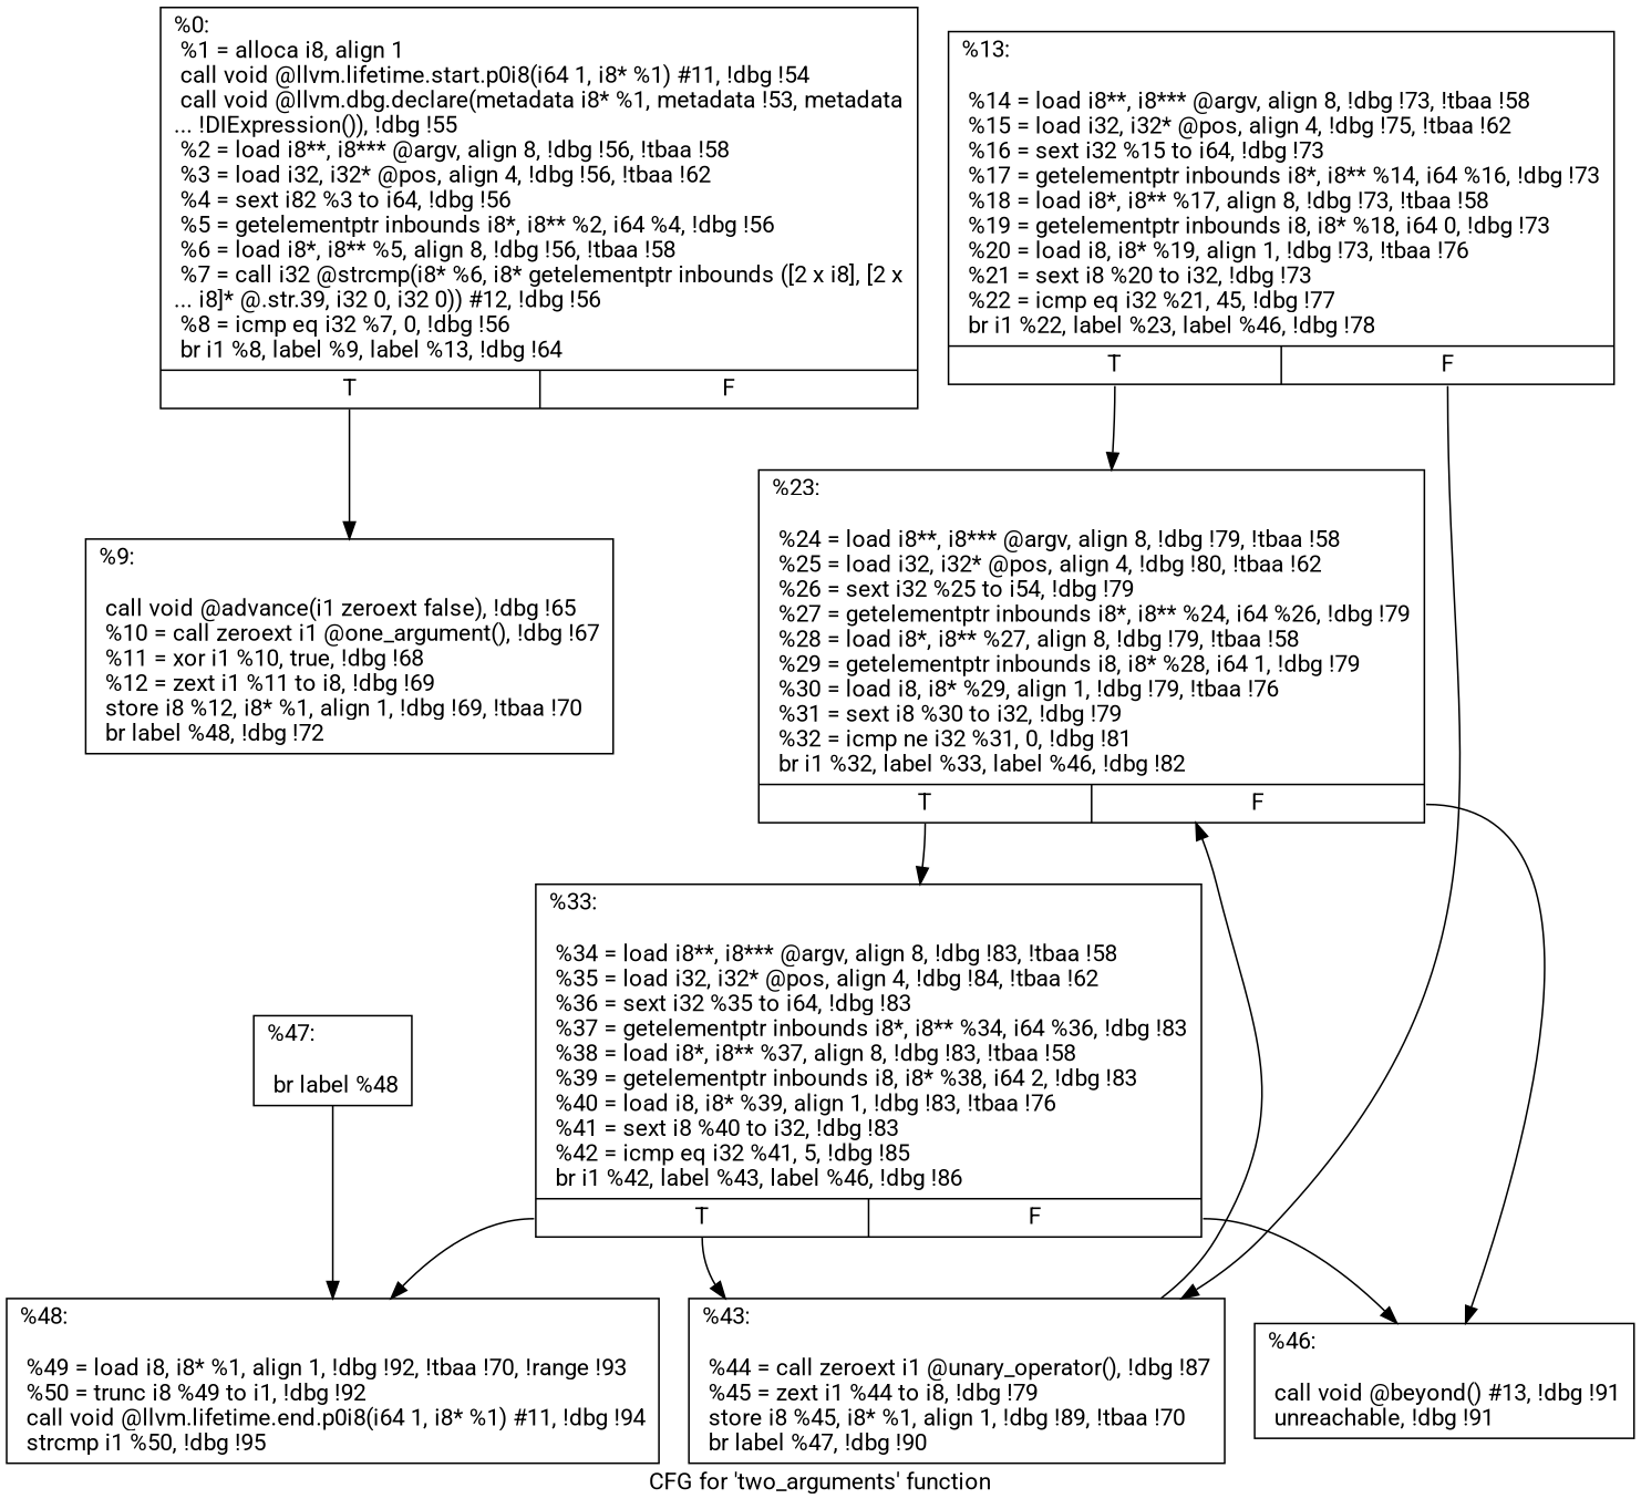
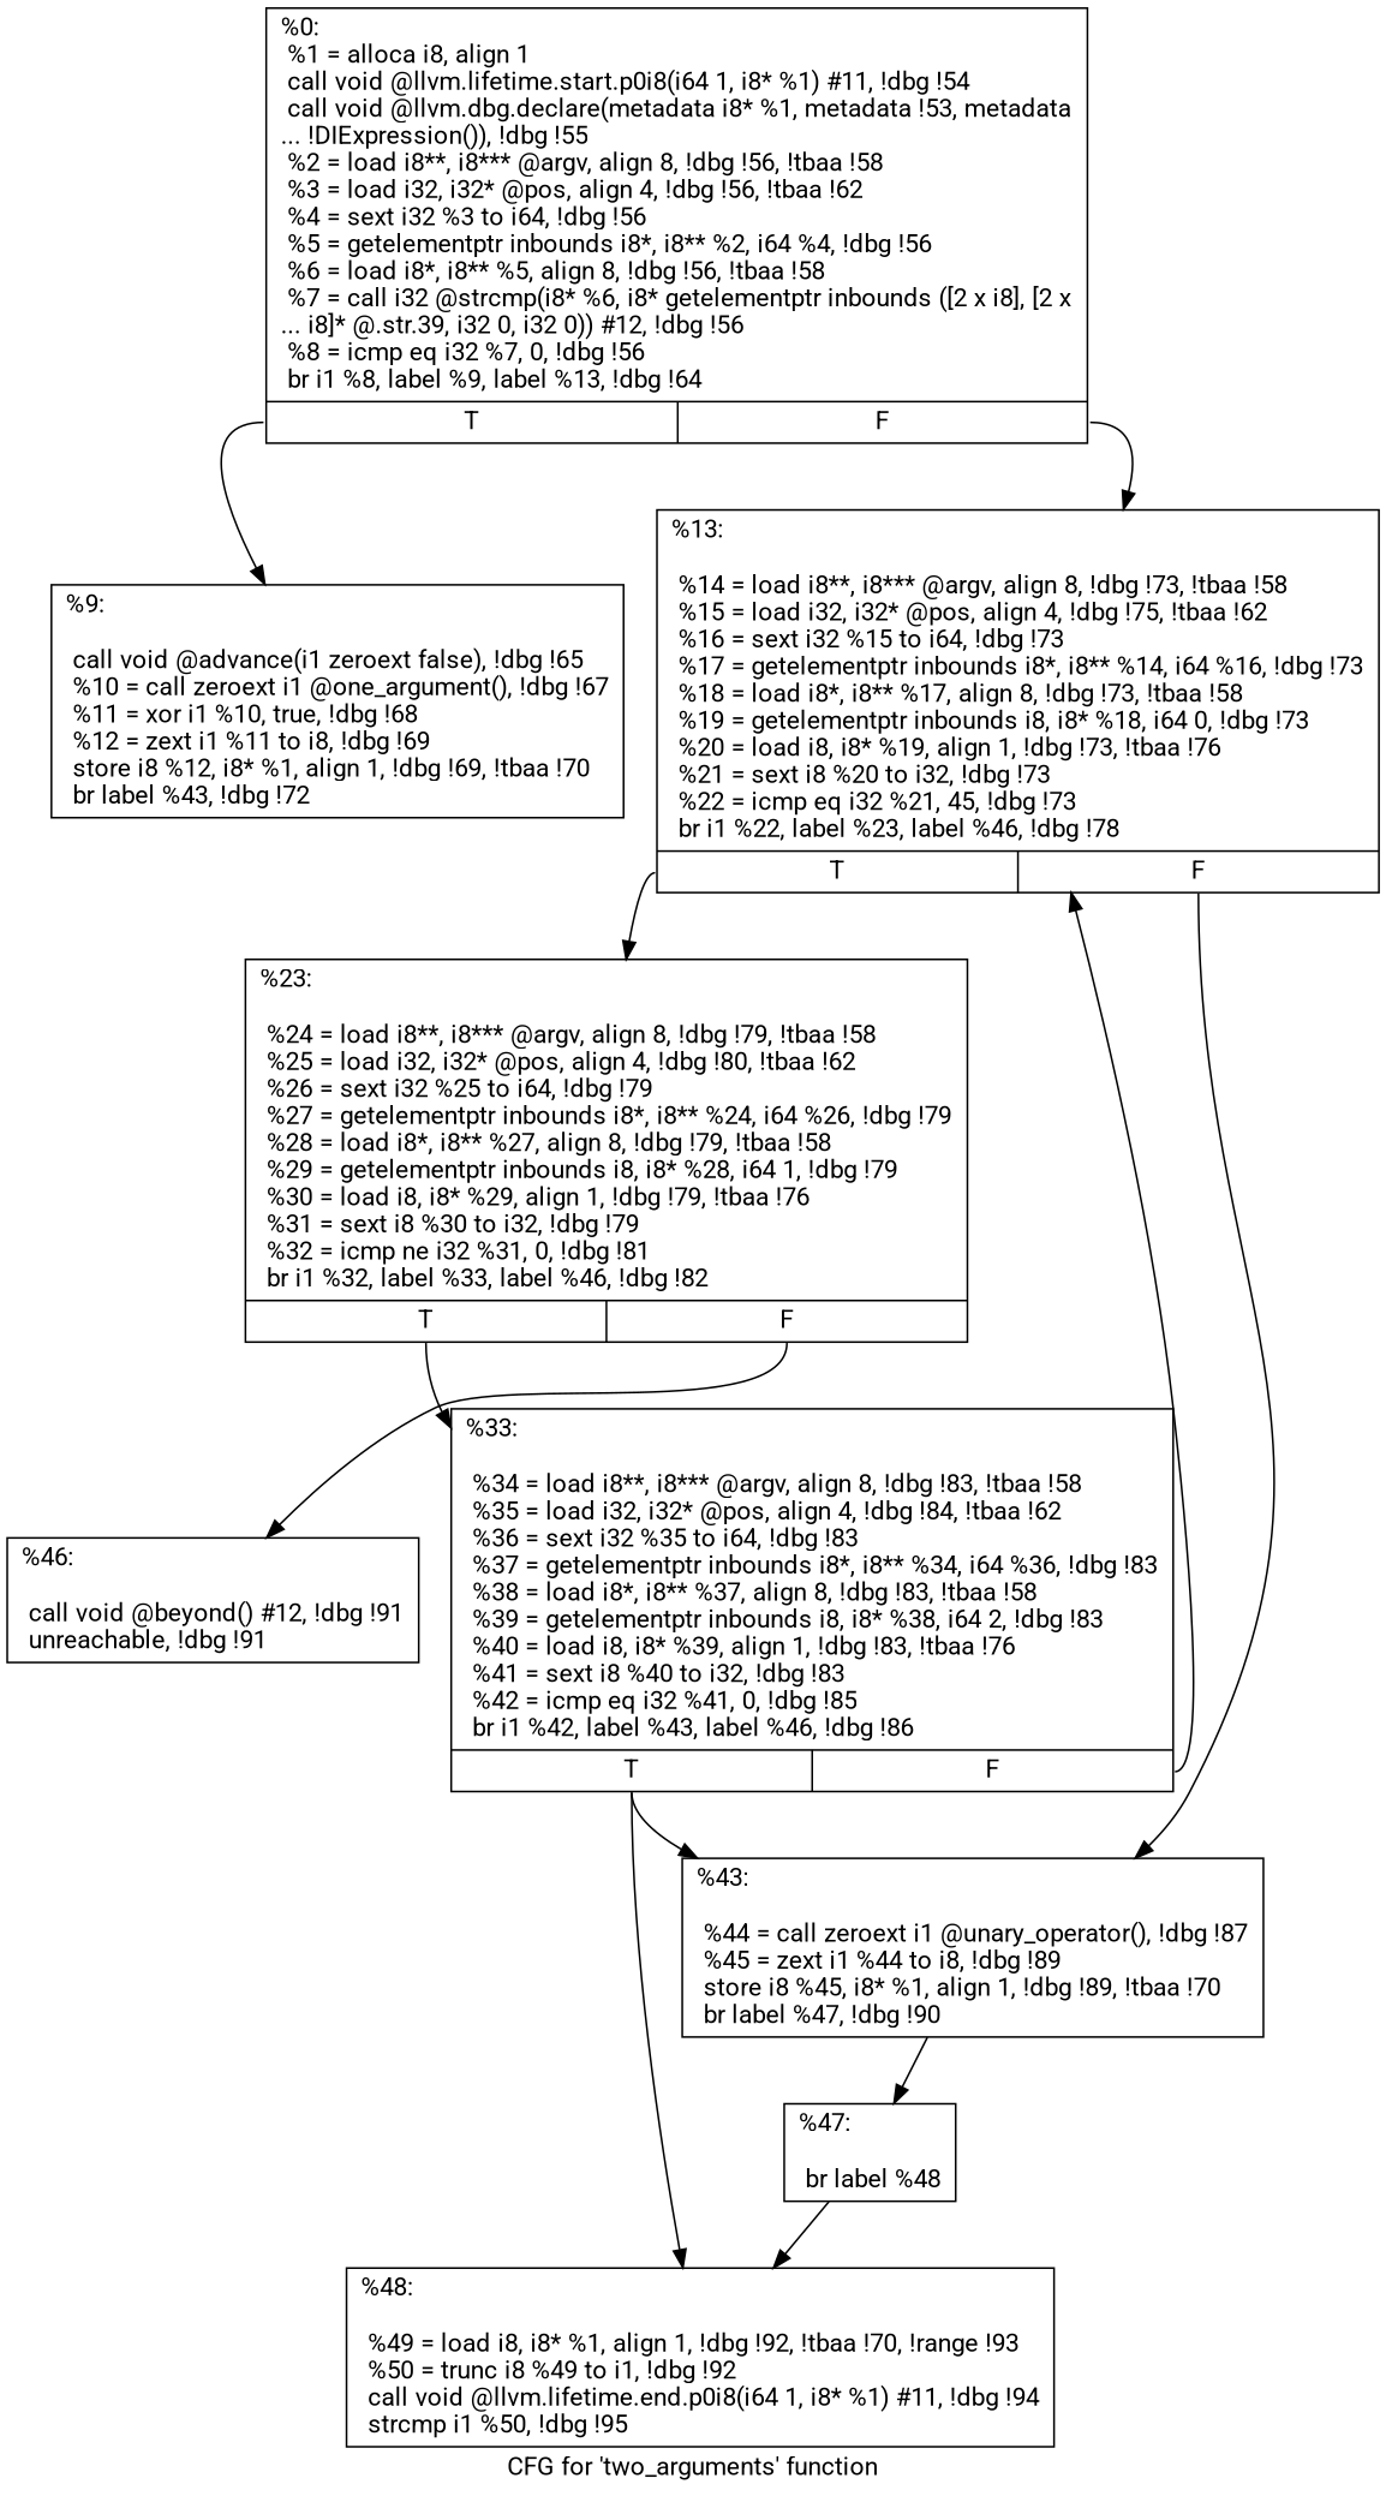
  digraph {
    fontname=Roboto
    label="CFG for 'two_arguments' function"
    node [fontname=Roboto shape=record]
    edge [fontname=Roboto tailport=s0]
-   n1 [label="{%0:\l  %1 = alloca i8, align 1\l  call void @llvm.lifetime.start.p0i8(i64 1, i8* %1) #11, !dbg !54\l  call void @llvm.dbg.declare(metadata i8* %1, metadata !53, metadata\l... !DIExpression()), !dbg !55\l  %2 = load i8**, i8*** @argv, align 8, !dbg !56, !tbaa !58\l  %3 = load i32, i32* @pos, align 4, !dbg !56, !tbaa !62\l  %4 = sext i82 %3 to i64, !dbg !56\l  %5 = getelementptr inbounds i8*, i8** %2, i64 %4, !dbg !56\l  %6 = load i8*, i8** %5, align 8, !dbg !56, !tbaa !58\l  %7 = call i32 @strcmp(i8* %6, i8* getelementptr inbounds ([2 x i8], [2 x\l... i8]* @.str.39, i32 0, i32 0)) #12, !dbg !56\l  %8 = icmp eq i32 %7, 0, !dbg !56\l  br i1 %8, label %9, label %13, !dbg !64\l|{<s0>T|<s1>F}}"]
-   n2 [label="{%9:\l\l  call void @advance(i1 zeroext false), !dbg !65\l  %10 = call zeroext i1 @one_argument(), !dbg !67\l  %11 = xor i1 %10, true, !dbg !68\l  %12 = zext i1 %11 to i8, !dbg !69\l  store i8 %12, i8* %1, align 1, !dbg !69, !tbaa !70\l  br label %48, !dbg !72\l}"]
-   n3 [label="{%13:\l\l  %14 = load i8**, i8*** @argv, align 8, !dbg !73, !tbaa !58\l  %15 = load i32, i32* @pos, align 4, !dbg !75, !tbaa !62\l  %16 = sext i32 %15 to i64, !dbg !73\l  %17 = getelementptr inbounds i8*, i8** %14, i64 %16, !dbg !73\l  %18 = load i8*, i8** %17, align 8, !dbg !73, !tbaa !58\l  %19 = getelementptr inbounds i8, i8* %18, i64 0, !dbg !73\l  %20 = load i8, i8* %19, align 1, !dbg !73, !tbaa !76\l  %21 = sext i8 %20 to i32, !dbg !73\l  %22 = icmp eq i32 %21, 45, !dbg !77\l  br i1 %22, label %23, label %46, !dbg !78\l|{<s0>T|<s1>F}}"]
-   n4 [label="{%23:\l\l  %24 = load i8**, i8*** @argv, align 8, !dbg !79, !tbaa !58\l  %25 = load i32, i32* @pos, align 4, !dbg !80, !tbaa !62\l  %26 = sext i32 %25 to i54, !dbg !79\l  %27 = getelementptr inbounds i8*, i8** %24, i64 %26, !dbg !79\l  %28 = load i8*, i8** %27, align 8, !dbg !79, !tbaa !58\l  %29 = getelementptr inbounds i8, i8* %28, i64 1, !dbg !79\l  %30 = load i8, i8* %29, align 1, !dbg !79, !tbaa !76\l  %31 = sext i8 %30 to i32, !dbg !79\l  %32 = icmp ne i32 %31, 0, !dbg !81\l  br i1 %32, label %33, label %46, !dbg !82\l|{<s0>T|<s1>F}}"]
-   n5 [label="{%43:\l\l  %44 = call zeroext i1 @unary_operator(), !dbg !87\l  %45 = zext i1 %44 to i8, !dbg !79\l  store i8 %45, i8* %1, align 1, !dbg !89, !tbaa !70\l  br label %47, !dbg !90\l}"]
+   n1 [label="{%0:\l  %1 = alloca i8, align 1\l  call void @llvm.lifetime.start.p0i8(i64 1, i8* %1) #11, !dbg !54\l  call void @llvm.dbg.declare(metadata i8* %1, metadata !53, metadata\l... !DIExpression()), !dbg !55\l  %2 = load i8**, i8*** @argv, align 8, !dbg !56, !tbaa !58\l  %3 = load i32, i32* @pos, align 4, !dbg !56, !tbaa !62\l  %4 = sext i32 %3 to i64, !dbg !56\l  %5 = getelementptr inbounds i8*, i8** %2, i64 %4, !dbg !56\l  %6 = load i8*, i8** %5, align 8, !dbg !56, !tbaa !58\l  %7 = call i32 @strcmp(i8* %6, i8* getelementptr inbounds ([2 x i8], [2 x\l... i8]* @.str.39, i32 0, i32 0)) #12, !dbg !56\l  %8 = icmp eq i32 %7, 0, !dbg !56\l  br i1 %8, label %9, label %13, !dbg !64\l|{<s0>T|<s1>F}}"]
+   n2 [label="{%9:\l\l  call void @advance(i1 zeroext false), !dbg !65\l  %10 = call zeroext i1 @one_argument(), !dbg !67\l  %11 = xor i1 %10, true, !dbg !68\l  %12 = zext i1 %11 to i8, !dbg !69\l  store i8 %12, i8* %1, align 1, !dbg !69, !tbaa !70\l  br label %43, !dbg !72\l}"]
+   n3 [label="{%13:\l\l  %14 = load i8**, i8*** @argv, align 8, !dbg !73, !tbaa !58\l  %15 = load i32, i32* @pos, align 4, !dbg !75, !tbaa !62\l  %16 = sext i32 %15 to i64, !dbg !73\l  %17 = getelementptr inbounds i8*, i8** %14, i64 %16, !dbg !73\l  %18 = load i8*, i8** %17, align 8, !dbg !73, !tbaa !58\l  %19 = getelementptr inbounds i8, i8* %18, i64 0, !dbg !73\l  %20 = load i8, i8* %19, align 1, !dbg !73, !tbaa !76\l  %21 = sext i8 %20 to i32, !dbg !73\l  %22 = icmp eq i32 %21, 45, !dbg !73\l  br i1 %22, label %23, label %46, !dbg !78\l|{<s0>T|<s1>F}}"]
+   n4 [label="{%23:\l\l  %24 = load i8**, i8*** @argv, align 8, !dbg !79, !tbaa !58\l  %25 = load i32, i32* @pos, align 4, !dbg !80, !tbaa !62\l  %26 = sext i32 %25 to i64, !dbg !79\l  %27 = getelementptr inbounds i8*, i8** %24, i64 %26, !dbg !79\l  %28 = load i8*, i8** %27, align 8, !dbg !79, !tbaa !58\l  %29 = getelementptr inbounds i8, i8* %28, i64 1, !dbg !79\l  %30 = load i8, i8* %29, align 1, !dbg !79, !tbaa !76\l  %31 = sext i8 %30 to i32, !dbg !79\l  %32 = icmp ne i32 %31, 0, !dbg !81\l  br i1 %32, label %33, label %46, !dbg !82\l|{<s0>T|<s1>F}}"]
+   n5 [label="{%43:\l\l  %44 = call zeroext i1 @unary_operator(), !dbg !87\l  %45 = zext i1 %44 to i8, !dbg !89\l  store i8 %45, i8* %1, align 1, !dbg !89, !tbaa !70\l  br label %47, !dbg !90\l}"]
    n6 [label="{%48:\l\l  %49 = load i8, i8* %1, align 1, !dbg !92, !tbaa !70, !range !93\l  %50 = trunc i8 %49 to i1, !dbg !92\l  call void @llvm.lifetime.end.p0i8(i64 1, i8* %1) #11, !dbg !94\l  strcmp i1 %50, !dbg !95\l}"]
-   n7 [label="{%46:\l\l  call void @beyond() #13, !dbg !91\l  unreachable, !dbg !91\l}"]
-   n8 [label="{%33:\l\l  %34 = load i8**, i8*** @argv, align 8, !dbg !83, !tbaa !58\l  %35 = load i32, i32* @pos, align 4, !dbg !84, !tbaa !62\l  %36 = sext i32 %35 to i64, !dbg !83\l  %37 = getelementptr inbounds i8*, i8** %34, i64 %36, !dbg !83\l  %38 = load i8*, i8** %37, align 8, !dbg !83, !tbaa !58\l  %39 = getelementptr inbounds i8, i8* %38, i64 2, !dbg !83\l  %40 = load i8, i8* %39, align 1, !dbg !83, !tbaa !76\l  %41 = sext i8 %40 to i32, !dbg !83\l  %42 = icmp eq i32 %41, 5, !dbg !85\l  br i1 %42, label %43, label %46, !dbg !86\l|{<s0>T|<s1>F}}"]
+   n7 [label="{%46:\l\l  call void @beyond() #12, !dbg !91\l  unreachable, !dbg !91\l}"]
+   n8 [label="{%33:\l\l  %34 = load i8**, i8*** @argv, align 8, !dbg !83, !tbaa !58\l  %35 = load i32, i32* @pos, align 4, !dbg !84, !tbaa !62\l  %36 = sext i32 %35 to i64, !dbg !83\l  %37 = getelementptr inbounds i8*, i8** %34, i64 %36, !dbg !83\l  %38 = load i8*, i8** %37, align 8, !dbg !83, !tbaa !58\l  %39 = getelementptr inbounds i8, i8* %38, i64 2, !dbg !83\l  %40 = load i8, i8* %39, align 1, !dbg !83, !tbaa !76\l  %41 = sext i8 %40 to i32, !dbg !83\l  %42 = icmp eq i32 %41, 0, !dbg !85\l  br i1 %42, label %43, label %46, !dbg !86\l|{<s0>T|<s1>F}}"]
    n9 [label="{%47:\l\l  br label %48\l}"]
    n1 -> n2
+   n1 -> n3 [tailport=s1]
    n3 -> n4
    n3 -> n5 [tailport=s1]
    n4 -> n7 [tailport=s1]
    n4 -> n8
-   n5 -> n4
+   n5 -> n9
    n8 -> n5
    n8 -> n6
-   n8 -> n7 [tailport=s1]
+   n8 -> n3 [tailport=s1]
    n9 -> n6
  }
